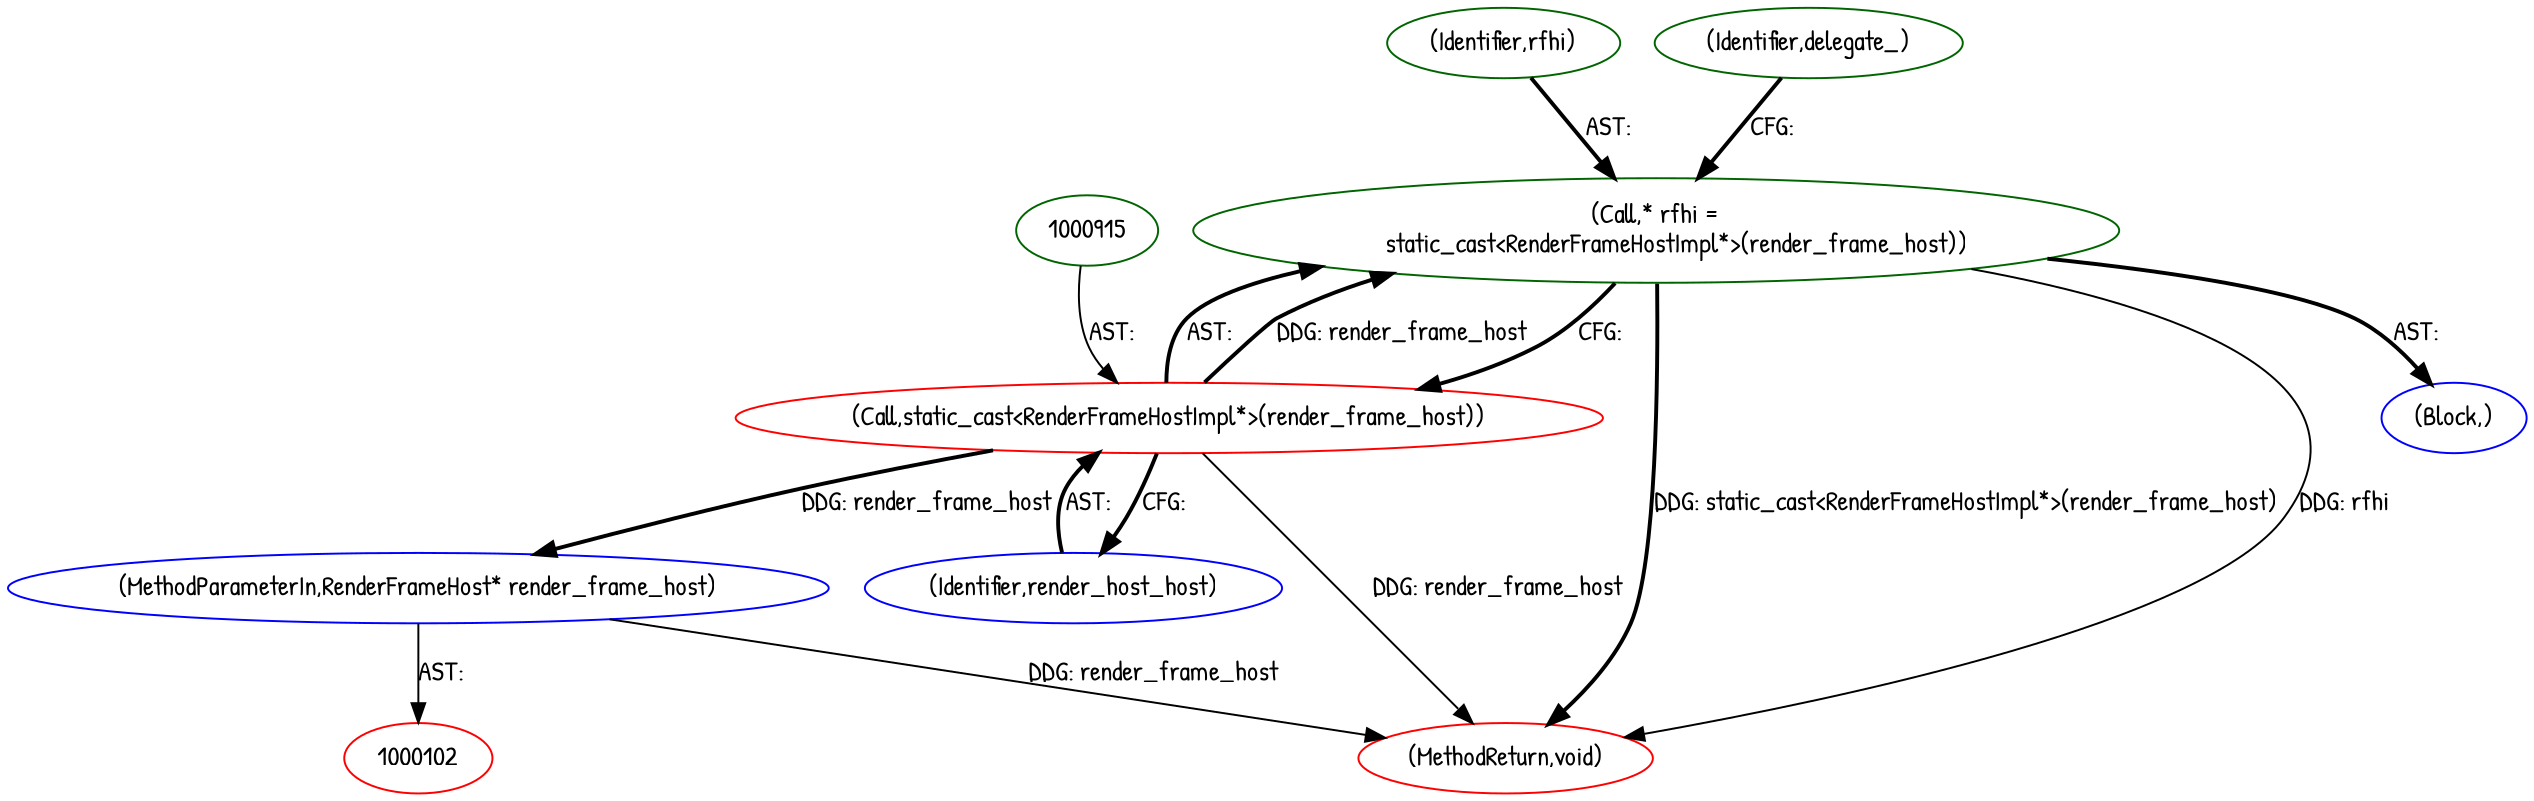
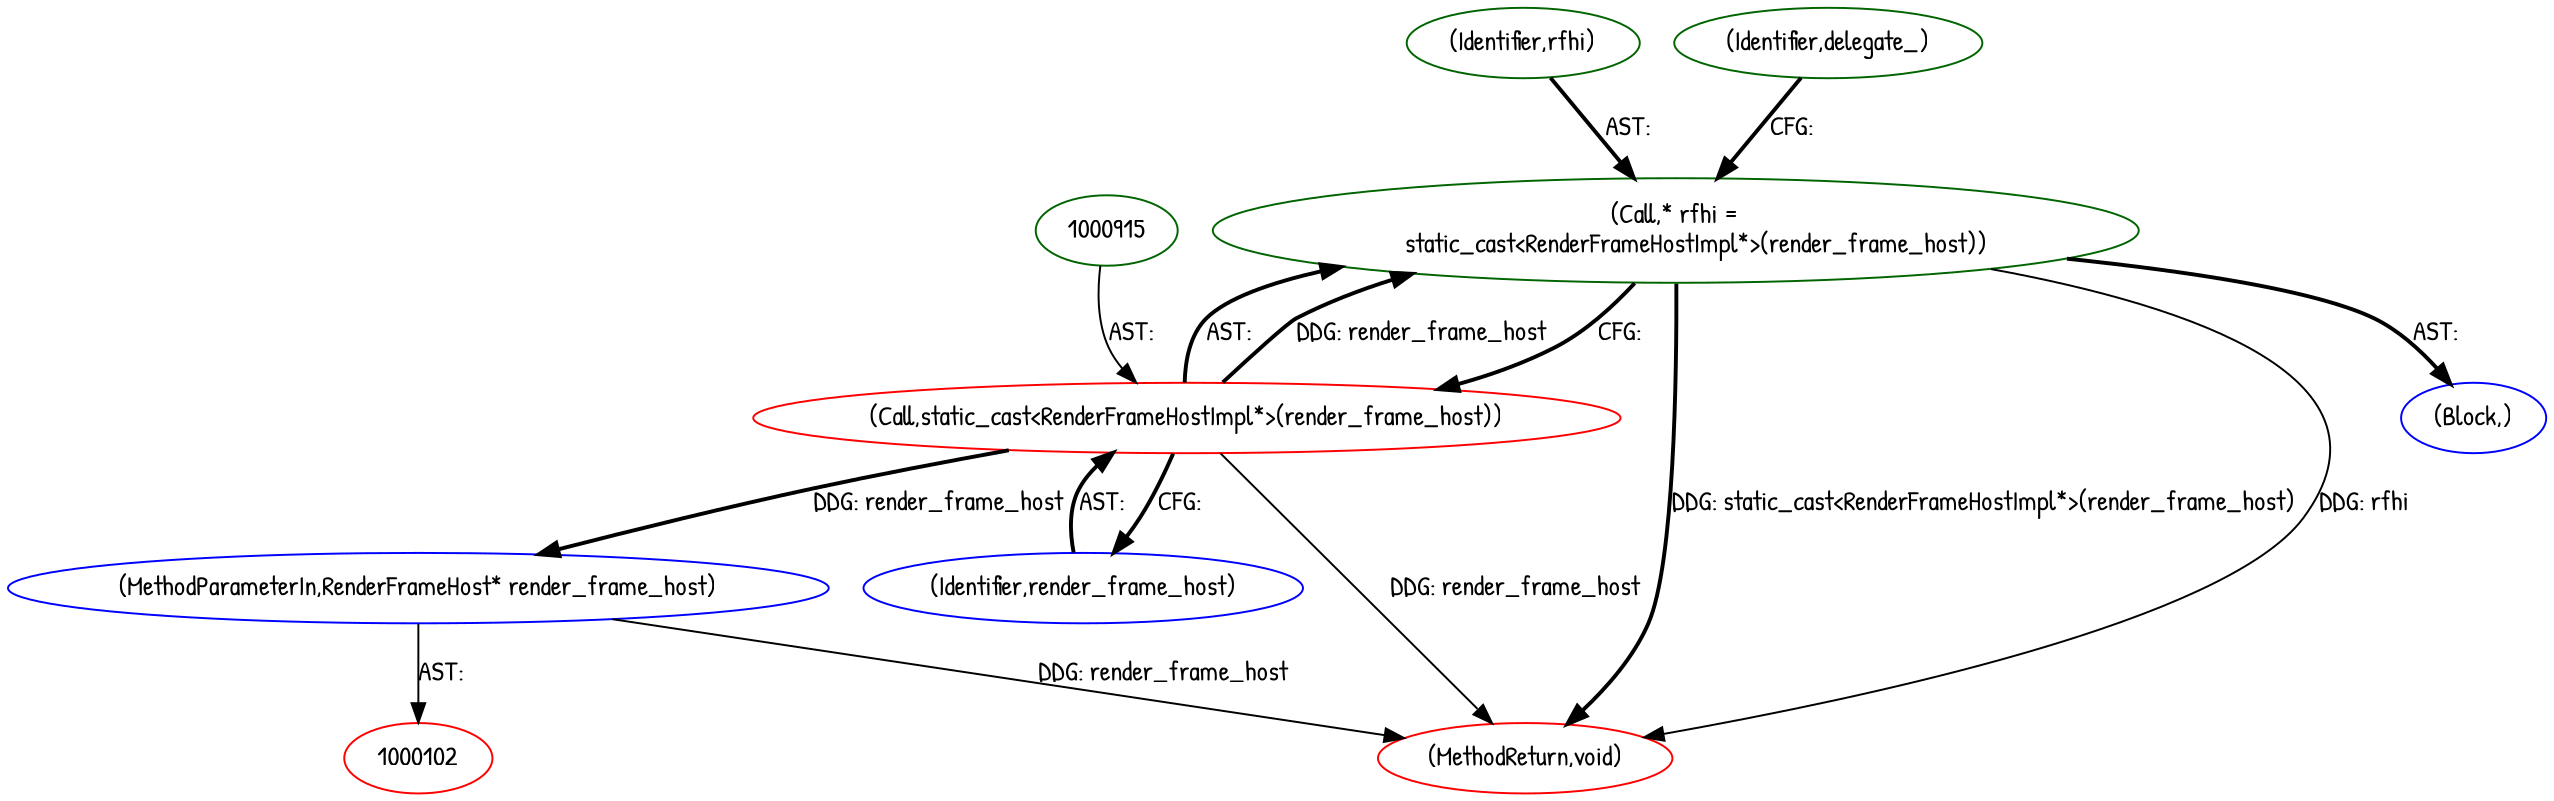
  digraph {
    fontname="Patrick Hand"
    node [color=darkgreen fontname="Patrick Hand"]
    edge [fontname="Patrick Hand" style=bold]
    n1 [label="(Call,* rfhi =\n       static_cast<RenderFrameHostImpl*>(render_frame_host))"]
    n2 [color=red label="(Call,static_cast<RenderFrameHostImpl*>(render_frame_host))"]
    n3 [color=red label="(MethodReturn,void)"]
    n4 [color=blue label="(Block,)"]
-   n5 [color=blue label="(Identifier,render_host_host)"]
+   n5 [color=blue label="(Identifier,render_frame_host)"]
    n6 [color=blue label="(MethodParameterIn,RenderFrameHost* render_frame_host)"]
    1000102 [color=red]
    n8 [label="(Identifier,rfhi)"]
    n9 [label="(Identifier,delegate_)"]
    n10 [label=1000915]
    n1 -> n2 [label="CFG: "]
    n1 -> n3 [label="DDG: static_cast<RenderFrameHostImpl*>(render_frame_host)"]
    n1 -> n3 [label="DDG: rfhi" style=solid]
    n1 -> n4 [label="AST: "]
    n2 -> n1 [label="AST: "]
    n2 -> n1 [label="DDG: render_frame_host"]
    n2 -> n3 [label="DDG: render_frame_host" style=solid]
    n2 -> n5 [label="CFG: "]
    n2 -> n6 [label="DDG: render_frame_host"]
    n5 -> n2 [label="AST: "]
    n6 -> n3 [label="DDG: render_frame_host" style=solid]
    n6 -> 1000102 [label="AST: " style=solid]
    n8 -> n1 [label="AST: "]
    n9 -> n1 [label="CFG: "]
    n10 -> n2 [label="AST: " style=solid]
  }
